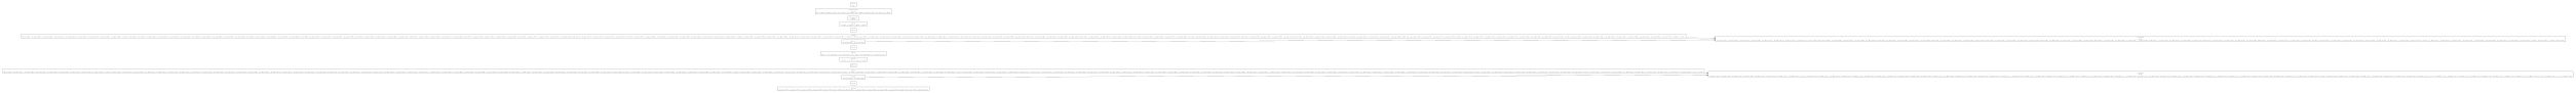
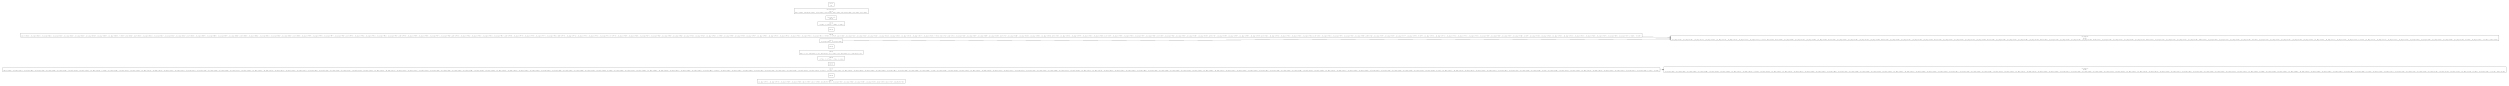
  digraph {
    fontname="Liberation Serif"
    rankdir=LR
    node [fontname="Liberation Serif" shape=box]
    edge [fontname="Liberation Serif"]
    n1 [label="(4429)\n_hx_tmp<17871>, _hx_tmp<17870>, _hx_tmp<17869>, _hx_tmp<17868>, time2<17867>, time1<17866>, time2End<17865>, _hx_tmp<17693>, _hx_tmp<17694>, _hx_tmp<17692>, _hx_tmp<17691>, time2<1768>, time1<1767>, time2End<1766>"]
    n2 [label="(4428)"]
    n3 [label="(4427)\nsum2<17948>, _hx_tmp<17947>, _hx_tmp<17946>, _hx_tmp<17945>, _hx_tmp<17944>, _hx_tmp<17943>, _hx_tmp<17942>, _hx_tmp<17941>, _hx_tmp<17940>, c<17939>, _hx_tmp<17938>, _hx_tmp<17937>, _hx_tmp<17936>, _hx_tmp<17935>, _hx_tmp<17934>, _hx_tmp<17933>, _hx_tmp<17932>, _hx_tmp<17931>, _hx_tmp<17930>, _hx_tmp<17929>, _hx_tmp<17928>, _hx_tmp<17927>, _hx_tmp<17926>, _hx_tmp<17925>, _hx_tmp<17924>, _hx_tmp<17923>, _hx_tmp<17922>, _hx_tmp<17921>, _hx_tmp<17920>, _hx_tmp<17919>, _hx_tmp<17918>, _hx_tmp<17917>, _hx_tmp<17916>, _hx_tmp<17915>, _hx_tmp<17914>, _hx_tmp<17913>, _hx_tmp<17912>, _hx_tmp<17911>, _hx_tmp<17910>, _hx_tmp<17909>, _hx_tmp<17908>, _hx_tmp<17907>, _hx_tmp<17906>, _hx_tmp<17905>, _hx_tmp<17904>, _hx_tmp<17903>, _hx_tmp<17902>, _hx_tmp<17901>, _hx_tmp<17900>, _hx_tmp<17899>, _hx_tmp<17898>, _hx_tmp<17897>, _hx_tmp<17896>, _hx_tmp<17895>, _hx_tmp<17894>, b<17893>, _hx_tmp<17892>, _hx_tmp<17891>, _hx_tmp<17890>, _hx_tmp<17889>, _hx_tmp<17888>, _hx_tmp<17887>, _hx_tmp<17886>, _hx_tmp<17885>, _hx_tmp<17884>, a<17883>, _hx_tmp<17882>, _hx_tmp<17881>, _hx_tmp<17880>, _hx_tmp<17879>, _hx_tmp<17878>, _hx_tmp<17877>, _hx_tmp<17876>, _hx_tmp<17875>, _hx_tmp<17874>, i<17873>, `1<17872>, sum2<1758>, _hx_tmp<17683>, _hx_tmp<17684>, _hx_tmp<17685>, _hx_tmp<17686>, _hx_tmp<17687>, _hx_tmp<17688>, _hx_tmp<17689>, _hx_tmp<17690>, c<1764>, _hx_tmp<17678>, _hx_tmp<17682>, _hx_tmp<17679>, _hx_tmp<17681>, _hx_tmp<17680>, _hx_tmp<17673>, _hx_tmp<17677>, _hx_tmp<17674>, _hx_tmp<17676>, _hx_tmp<17675>, _hx_tmp<17668>, _hx_tmp<17672>, _hx_tmp<17669>, _hx_tmp<17671>, _hx_tmp<17670>, _hx_tmp<17663>, _hx_tmp<17667>, _hx_tmp<17664>, _hx_tmp<17666>, _hx_tmp<17665>, _hx_tmp<17658>, _hx_tmp<17662>, _hx_tmp<17659>, _hx_tmp<17661>, _hx_tmp<17660>, _hx_tmp<17653>, _hx_tmp<17657>, _hx_tmp<17654>, _hx_tmp<17656>, _hx_tmp<17655>, _hx_tmp<17648>, _hx_tmp<17652>, _hx_tmp<17649>, _hx_tmp<17651>, _hx_tmp<17650>, _hx_tmp<17643>, _hx_tmp<17647>, _hx_tmp<17644>, _hx_tmp<17646>, _hx_tmp<17645>, _hx_tmp<17638>, _hx_tmp<17642>, _hx_tmp<17639>, _hx_tmp<17641>, _hx_tmp<17640>, b<1763>, _hx_tmp<17637>, _hx_tmp<17636>, _hx_tmp<17635>, _hx_tmp<17634>, _hx_tmp<17633>, _hx_tmp<17632>, _hx_tmp<17631>, _hx_tmp<17630>, _hx_tmp<17629>, a<1762>, _hx_tmp<17628>, _hx_tmp<17627>, _hx_tmp<17626>, _hx_tmp<17625>, _hx_tmp<17624>, _hx_tmp<17623>, _hx_tmp<17622>, _hx_tmp<17621>, _hx_tmp<17620>, i<1761>, `1<1760>"]
    n4 [label="<loop-head>\n(4424)\n_hx_tmp<17863>, _hx_tmp<17862>, _hx_tmp<17861>, _hx_tmp<17860>, _hx_tmp<17859>, _hx_tmp<17858>, _hx_tmp<17857>, _hx_tmp<17856>, c<17855>, _hx_tmp<17854>, _hx_tmp<17853>, _hx_tmp<17852>, _hx_tmp<17851>, _hx_tmp<17850>, _hx_tmp<17849>, _hx_tmp<17848>, _hx_tmp<17847>, _hx_tmp<17846>, _hx_tmp<17845>, _hx_tmp<17844>, _hx_tmp<17843>, _hx_tmp<17842>, _hx_tmp<17841>, _hx_tmp<17840>, _hx_tmp<17839>, _hx_tmp<17838>, _hx_tmp<17837>, _hx_tmp<17836>, _hx_tmp<17835>, _hx_tmp<17834>, _hx_tmp<17833>, _hx_tmp<17832>, _hx_tmp<17831>, _hx_tmp<17830>, _hx_tmp<17829>, _hx_tmp<17828>, _hx_tmp<17827>, _hx_tmp<17826>, _hx_tmp<17825>, _hx_tmp<17824>, _hx_tmp<17823>, _hx_tmp<17822>, _hx_tmp<17821>, _hx_tmp<17820>, _hx_tmp<17819>, _hx_tmp<17818>, _hx_tmp<17817>, _hx_tmp<17816>, _hx_tmp<17815>, _hx_tmp<17814>, _hx_tmp<17813>, _hx_tmp<17812>, _hx_tmp<17811>, _hx_tmp<17810>, b<17809>, _hx_tmp<17808>, _hx_tmp<17807>, _hx_tmp<17806>, _hx_tmp<17805>, _hx_tmp<17804>, _hx_tmp<17803>, _hx_tmp<17802>, _hx_tmp<17801>, _hx_tmp<17800>, a<17799>, _hx_tmp<17798>, _hx_tmp<17797>, _hx_tmp<17796>, _hx_tmp<17795>, _hx_tmp<17794>, _hx_tmp<17793>, _hx_tmp<17792>, _hx_tmp<17791>, _hx_tmp<17790>, i<17789>, _hx_tmp<17788>, `1<17787>, sum2<17786>"]
-   n5 [label="(4425)\n_hx_tmp<17864>, _hx_tmp<17619>"]
    n6 [label="(4423)"]
    n7 [label="(4422)\n`<17785>, `1<17784>, `<1759>, `1<1760>"]
    n8 [label="(4421)\nsum2<17783>, time2Start<17782>, time1End<17781>, sum2<1758>, time2Start<1757>, time1End<1756>"]
    n9 [label="(4420)"]
    n10 [label="(4419)\nsum1<18026>, _hx_tmp<18025>, _hx_tmp<18024>, _hx_tmp<18023>, _hx_tmp<18022>, _hx_tmp<18021>, _hx_tmp<18020>, _hx_tmp<18019>, _hx_tmp<18018>, c<18017>, this<18016>, m22<18015>, _hx_tmp<18014>, _hx_tmp<18013>, _hx_tmp<18012>, _hx_tmp<18011>, m12<18010>, _hx_tmp<18009>, _hx_tmp<18008>, _hx_tmp<18007>, _hx_tmp<18006>, m02<18005>, _hx_tmp<18004>, _hx_tmp<18003>, _hx_tmp<18002>, _hx_tmp<18001>, m21<18000>, _hx_tmp<17999>, _hx_tmp<17998>, _hx_tmp<17997>, _hx_tmp<17996>, m11<17995>, _hx_tmp<17994>, _hx_tmp<17993>, _hx_tmp<17992>, _hx_tmp<17991>, m01<17990>, _hx_tmp<17989>, _hx_tmp<17988>, _hx_tmp<17987>, _hx_tmp<17986>, m20<17985>, _hx_tmp<17984>, _hx_tmp<17983>, _hx_tmp<17982>, _hx_tmp<17981>, m10<17980>, _hx_tmp<17979>, _hx_tmp<17978>, _hx_tmp<17977>, _hx_tmp<17976>, m00<17975>, _hx_tmp<17974>, _hx_tmp<17973>, _hx_tmp<17972>, _hx_tmp<17971>, b<17970>, _hx_tmp<17969>, _hx_tmp<17968>, _hx_tmp<17967>, _hx_tmp<17966>, _hx_tmp<17965>, _hx_tmp<17964>, _hx_tmp<17963>, _hx_tmp<17962>, _hx_tmp<17961>, a<17960>, _hx_tmp<17959>, _hx_tmp<17958>, _hx_tmp<17957>, _hx_tmp<17956>, _hx_tmp<17955>, _hx_tmp<17954>, _hx_tmp<17953>, _hx_tmp<17952>, _hx_tmp<17951>, i<17950>, `1<17949>, sum1<1665>, _hx_tmp<17611>, _hx_tmp<17612>, _hx_tmp<17613>, _hx_tmp<17614>, _hx_tmp<17615>, _hx_tmp<17616>, _hx_tmp<17617>, _hx_tmp<17618>, c<1754>, this<1753>, m22<1752>, _hx_tmp<17610>, _hx_tmp<17607>, _hx_tmp<17609>, _hx_tmp<17608>, m12<1751>, _hx_tmp<17606>, _hx_tmp<17603>, _hx_tmp<17605>, _hx_tmp<17604>, m02<1750>, _hx_tmp<17602>, _hx_tmp<17599>, _hx_tmp<17601>, _hx_tmp<17600>, m21<1749>, _hx_tmp<17598>, _hx_tmp<17595>, _hx_tmp<17597>, _hx_tmp<17596>, m11<1748>, _hx_tmp<17594>, _hx_tmp<17591>, _hx_tmp<17593>, _hx_tmp<17592>, m01<1747>, _hx_tmp<17590>, _hx_tmp<17587>, _hx_tmp<17589>, _hx_tmp<17588>, m20<1746>, _hx_tmp<17586>, _hx_tmp<17583>, _hx_tmp<17585>, _hx_tmp<17584>, m10<1745>, _hx_tmp<17582>, _hx_tmp<17579>, _hx_tmp<17581>, _hx_tmp<17580>, m00<1744>, _hx_tmp<17578>, _hx_tmp<17575>, _hx_tmp<17577>, _hx_tmp<17576>, b<1679>, _hx_tmp<17574>, _hx_tmp<17573>, _hx_tmp<17572>, _hx_tmp<17571>, _hx_tmp<17570>, _hx_tmp<17569>, _hx_tmp<17568>, _hx_tmp<17567>, _hx_tmp<17566>, a<1678>, _hx_tmp<17565>, _hx_tmp<17564>, _hx_tmp<17563>, _hx_tmp<17562>, _hx_tmp<17561>, _hx_tmp<17560>, _hx_tmp<17559>, _hx_tmp<17558>, _hx_tmp<17557>, i<1668>, `1<1667>"]
    n11 [label="<loop-head>\n(4416)\n_hx_tmp<17779>, _hx_tmp<17778>, _hx_tmp<17777>, _hx_tmp<17776>, _hx_tmp<17775>, _hx_tmp<17774>, _hx_tmp<17773>, _hx_tmp<17772>, c<17771>, this<17770>, m22<17769>, _hx_tmp<17768>, _hx_tmp<17767>, _hx_tmp<17766>, _hx_tmp<17765>, m12<17764>, _hx_tmp<17763>, _hx_tmp<17762>, _hx_tmp<17761>, _hx_tmp<17760>, m02<17759>, _hx_tmp<17758>, _hx_tmp<17757>, _hx_tmp<17756>, _hx_tmp<17755>, m21<17754>, _hx_tmp<17753>, _hx_tmp<17752>, _hx_tmp<17751>, _hx_tmp<17750>, m11<17749>, _hx_tmp<17748>, _hx_tmp<17747>, _hx_tmp<17746>, _hx_tmp<17745>, m01<17744>, _hx_tmp<17743>, _hx_tmp<17742>, _hx_tmp<17741>, _hx_tmp<17740>, m20<17739>, _hx_tmp<17738>, _hx_tmp<17737>, _hx_tmp<17736>, _hx_tmp<17735>, m10<17734>, _hx_tmp<17733>, _hx_tmp<17732>, _hx_tmp<17731>, _hx_tmp<17730>, m00<17729>, _hx_tmp<17728>, _hx_tmp<17727>, _hx_tmp<17726>, _hx_tmp<17725>, b<17724>, _hx_tmp<17723>, _hx_tmp<17722>, _hx_tmp<17721>, _hx_tmp<17720>, _hx_tmp<17719>, _hx_tmp<17718>, _hx_tmp<17717>, _hx_tmp<17716>, _hx_tmp<17715>, a<17714>, _hx_tmp<17713>, _hx_tmp<17712>, _hx_tmp<17711>, _hx_tmp<17710>, _hx_tmp<17709>, _hx_tmp<17708>, _hx_tmp<17707>, _hx_tmp<17706>, _hx_tmp<17705>, i<17704>, _hx_tmp<17703>, `1<17702>, sum1<17701>"]
    n12 [label="(4417)\n_hx_tmp<17780>, _hx_tmp<17556>"]
    n13 [label="(4415)"]
    n14 [label="(4414)\n`<17700>, `1<17699>, `<1666>, `1<1667>"]
    n15 [label="<function-end>\n(4413)"]
    n16 [label="<function-begin>\n(4412)\nsum1<17698>, time1Start<17697>, iters<17696>, iters<17695>, sum1<1665>, time1Start<1664>, iters<1662>, iters<1662>"]
    n17 [label="<root>\n(1)"]
    n3 -> n4
-   n5 -> n4
    n10 -> n11
    n12 -> n11
  }
